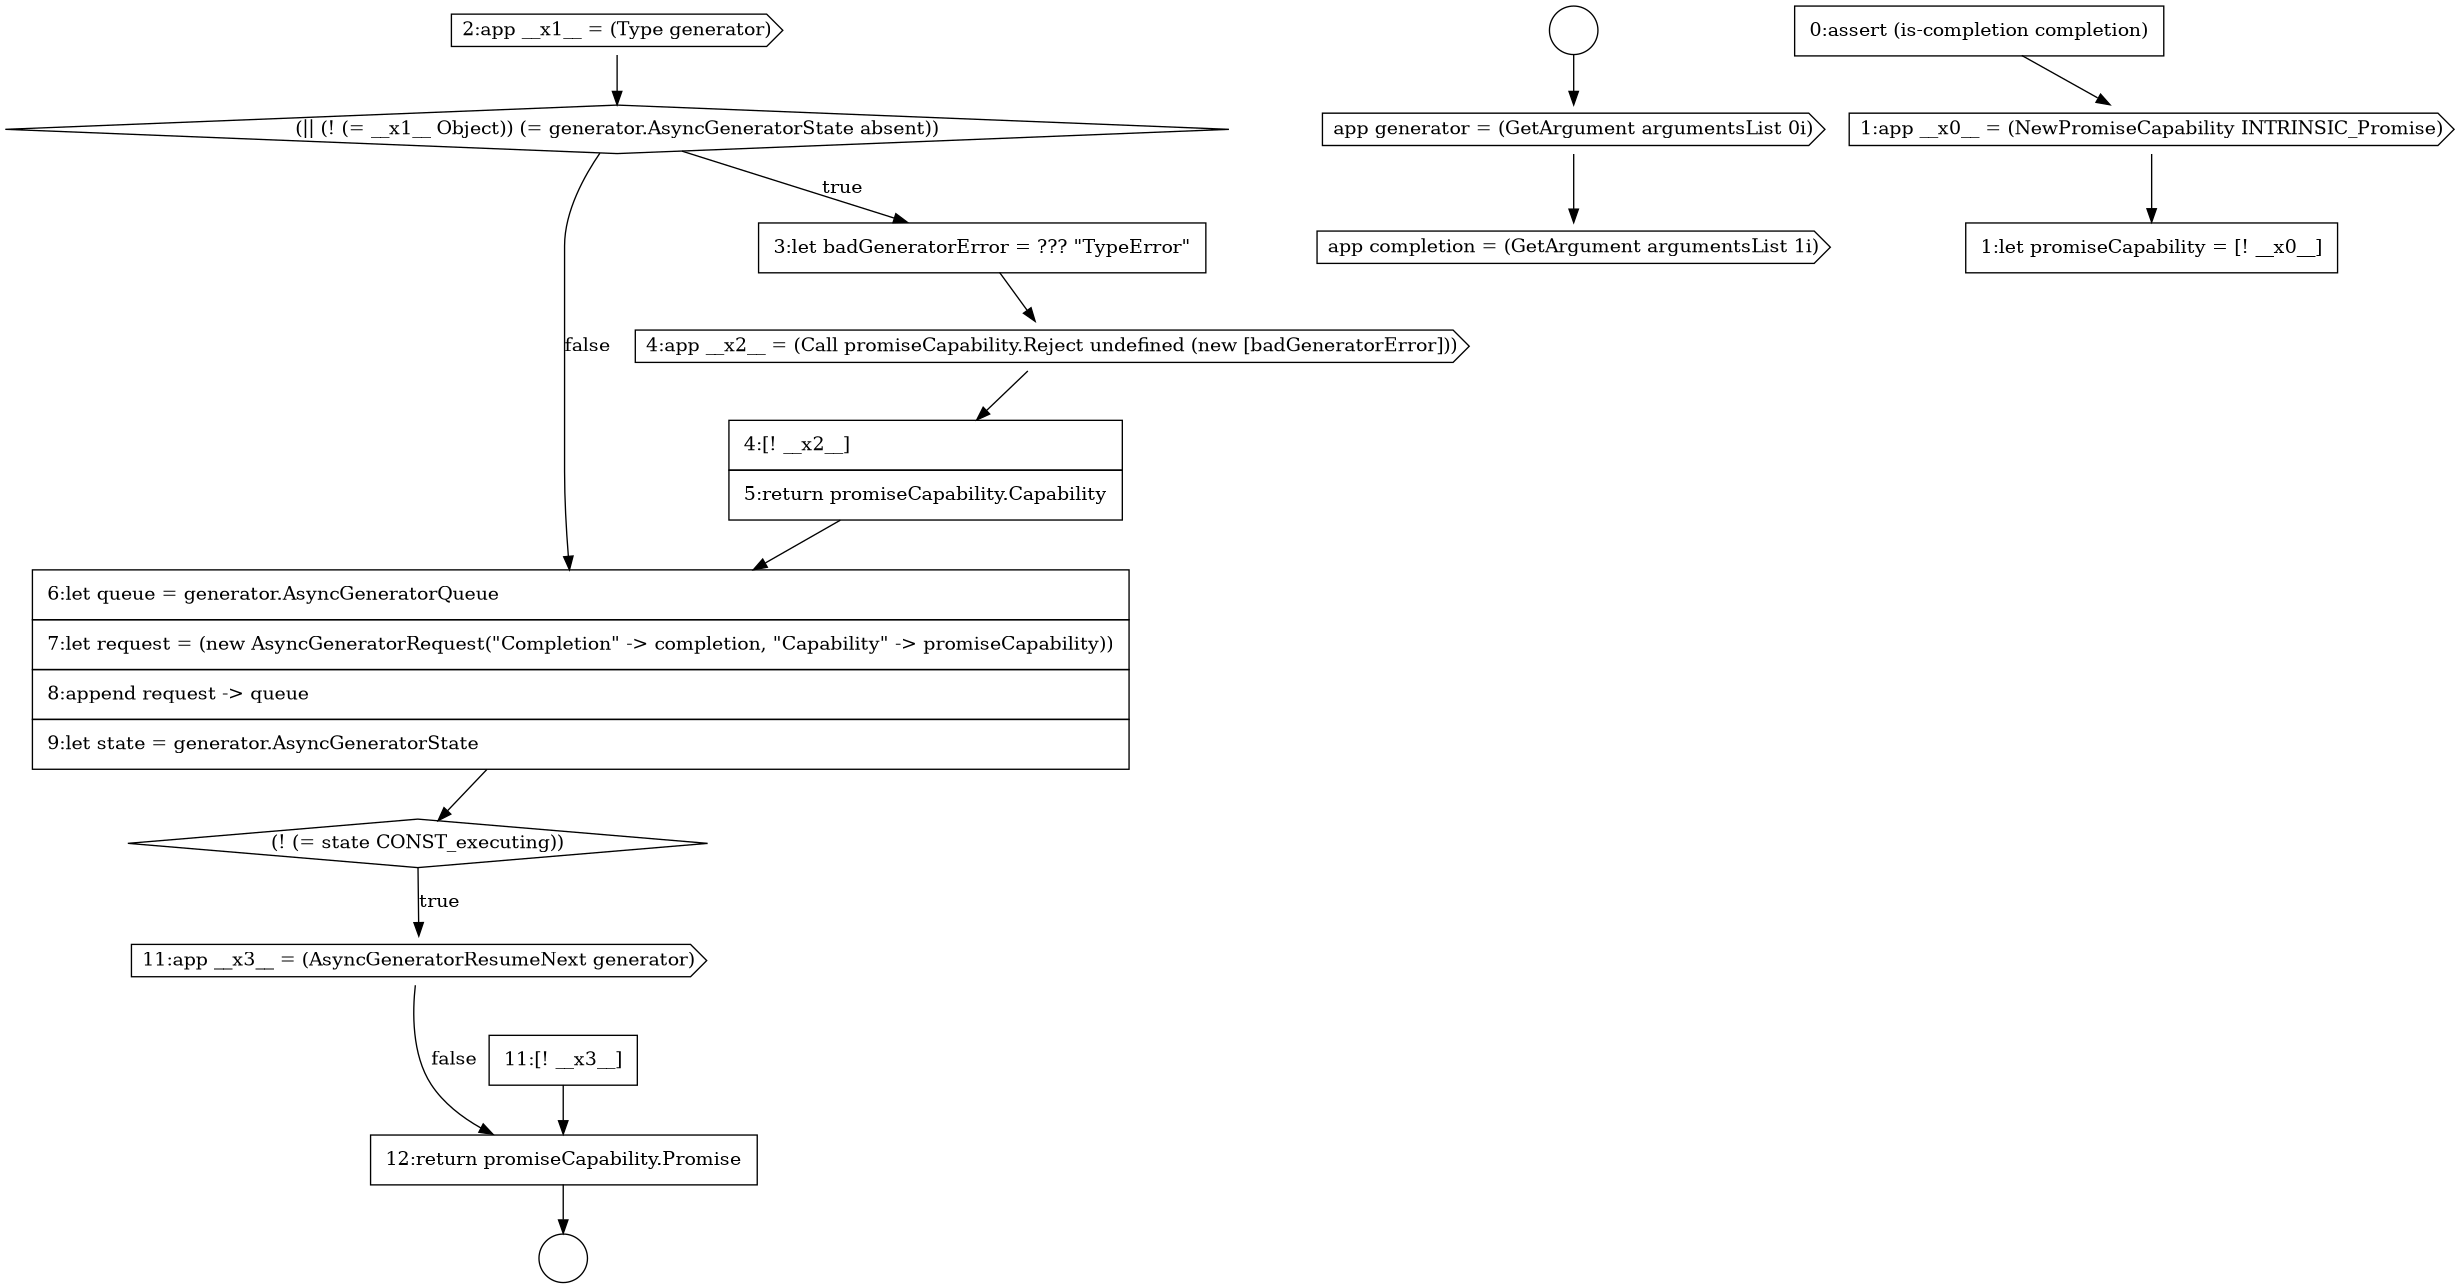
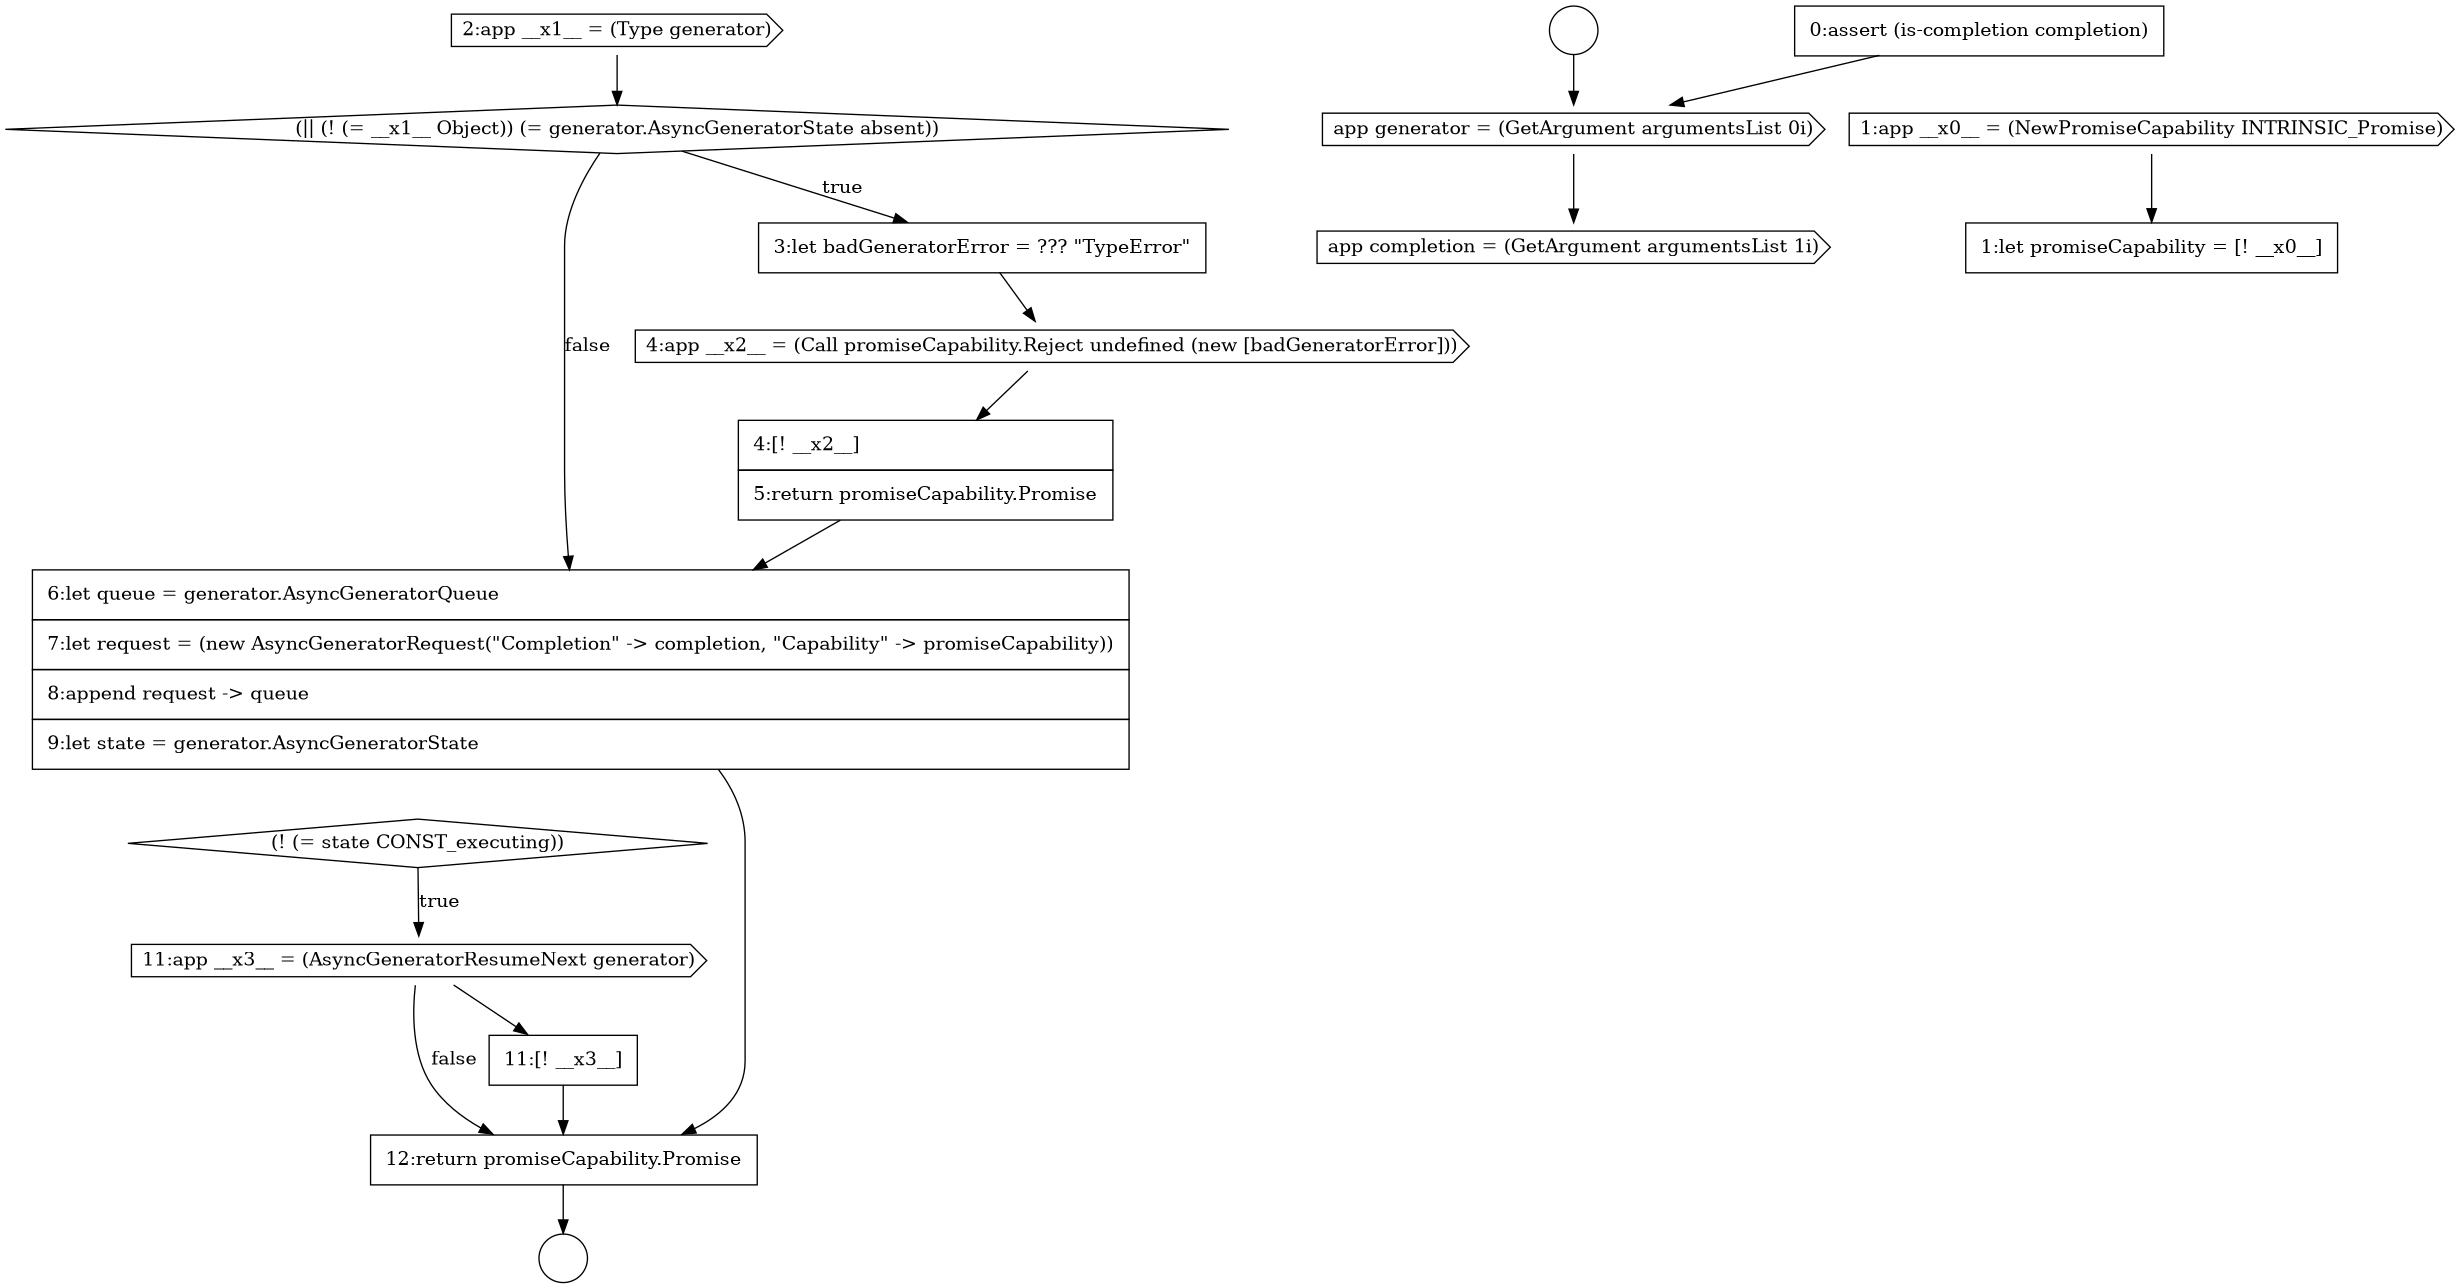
  digraph {
    node [color=black fillcolor=white shape=none style=filled]
    edge [color=black]
    n1 [label=<<font color="black">(! (= state CONST_executing))</font>> shape=diamond]
    n2 [label=<<font color="black">11:app __x3__ = (AsyncGeneratorResumeNext generator)</font>> shape=cds]
    n3 [label=<<font color="black">     <table border="0" cellborder="1" cellspacing="0" cellpadding="10">       <tr><td align="left">12:return promiseCapability.Promise</td></tr>     </table>   </font>> margin=0]
    n4 [label=" " shape=circle]
    n5 [label=<<font color="black">     <table border="0" cellborder="1" cellspacing="0" cellpadding="10">       <tr><td align="left">11:[! __x3__]</td></tr>     </table>   </font>> margin=0]
    n6 [label=" " shape=circle]
    n7 [label=<<font color="black">app generator = (GetArgument argumentsList 0i)</font>> shape=cds]
    n8 [label=<<font color="black">app completion = (GetArgument argumentsList 1i)</font>> shape=cds]
    n9 [label=<<font color="black">     <table border="0" cellborder="1" cellspacing="0" cellpadding="10">       <tr><td align="left">0:assert (is-completion completion)</td></tr>     </table>   </font>> margin=0]
    n10 [label=<<font color="black">1:app __x0__ = (NewPromiseCapability INTRINSIC_Promise)</font>> shape=cds]
    n11 [label=<<font color="black">4:app __x2__ = (Call promiseCapability.Reject undefined (new [badGeneratorError]))</font>> shape=cds]
-   n12 [label=<<font color="black">     <table border="0" cellborder="1" cellspacing="0" cellpadding="10">       <tr><td align="left">4:[! __x2__]</td></tr>       <tr><td align="left">5:return promiseCapability.Capability</td></tr>     </table>   </font>> margin=0]
+   n12 [label=<<font color="black">     <table border="0" cellborder="1" cellspacing="0" cellpadding="10">       <tr><td align="left">4:[! __x2__]</td></tr>       <tr><td align="left">5:return promiseCapability.Promise</td></tr>     </table>   </font>> margin=0]
    n13 [label=<<font color="black">     <table border="0" cellborder="1" cellspacing="0" cellpadding="10">       <tr><td align="left">6:let queue = generator.AsyncGeneratorQueue</td></tr>       <tr><td align="left">7:let request = (new AsyncGeneratorRequest(&quot;Completion&quot; -&gt; completion, &quot;Capability&quot; -&gt; promiseCapability))</td></tr>       <tr><td align="left">8:append request -&gt; queue</td></tr>       <tr><td align="left">9:let state = generator.AsyncGeneratorState</td></tr>     </table>   </font>> margin=0]
    n14 [label=<<font color="black">     <table border="0" cellborder="1" cellspacing="0" cellpadding="10">       <tr><td align="left">1:let promiseCapability = [! __x0__]</td></tr>     </table>   </font>> margin=0]
    n15 [label=<<font color="black">2:app __x1__ = (Type generator)</font>> shape=cds]
    n16 [label=<<font color="black">(|| (! (= __x1__ Object)) (= generator.AsyncGeneratorState absent))</font>> shape=diamond]
    n17 [label=<<font color="black">     <table border="0" cellborder="1" cellspacing="0" cellpadding="10">       <tr><td align="left">3:let badGeneratorError = ??? &quot;TypeError&quot;</td></tr>     </table>   </font>> margin=0]
    n1 -> n2 [label=<<font color="black">true</font>>]
    n2 -> n3 [label=<<font color="black">false</font>>]
+   n2 -> n5
    n3 -> n4
    n5 -> n3
    n6 -> n7
    n7 -> n8
-   n9 -> n10
+   n9 -> n7
    n10 -> n14
    n11 -> n12
    n12 -> n13
-   n13 -> n1
+   n13 -> n3
    n15 -> n16
    n16 -> n13 [label=<<font color="black">false</font>>]
    n16 -> n17 [label=<<font color="black">true</font>>]
    n17 -> n11
  }
